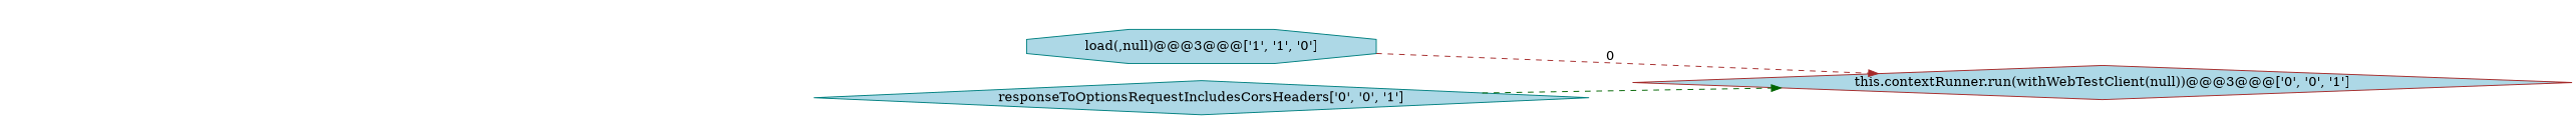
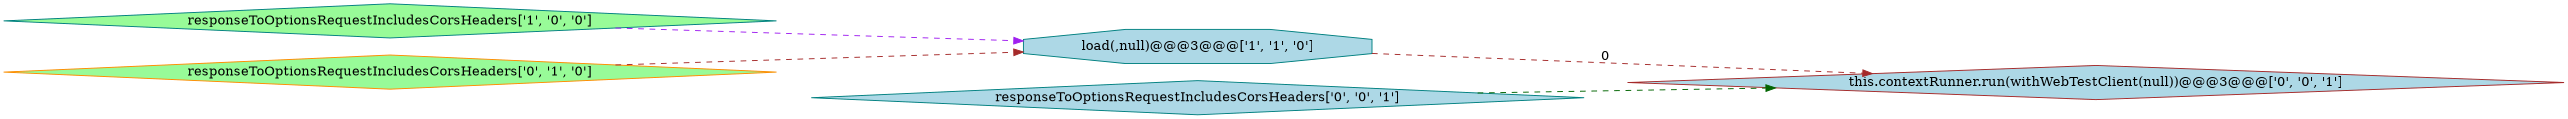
  digraph {
    rankdir=LR
    node [color=teal fillcolor=lightblue shape=diamond style=filled]
    edge [color=brown style=dashed]
    n1 [color=brown label="this.contextRunner.run(withWebTestClient(null))@@@3@@@['0', '0', '1']"]
+   n2 [fillcolor=palegreen label="responseToOptionsRequestIncludesCorsHeaders['1', '0', '0']"]
    n3 [label="load(,null)@@@3@@@['1', '1', '0']" shape=octagon]
    n4 [label="responseToOptionsRequestIncludesCorsHeaders['0', '0', '1']"]
+   n5 [color=darkorange fillcolor=palegreen label="responseToOptionsRequestIncludesCorsHeaders['0', '1', '0']"]
+   n2 -> n3 [color=purple]
    n3 -> n1 [label=0]
    n4 -> n1 [color=darkgreen]
+   n5 -> n3
  }
